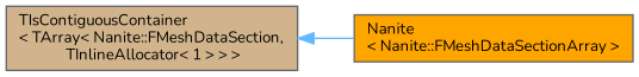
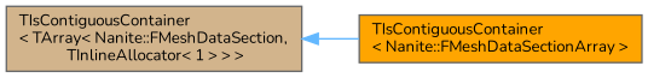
  digraph {
    rankdir=LR
    fontname=Nunito
    node [color=grey40 fontname=Nunito fontsize=10 shape=box style=filled]
    n1 [fillcolor=tan height=0.2 label="TIsContiguousContainer\l\< TArray\< Nanite::FMeshDataSection,\l TInlineAllocator\< 1 \> \> \>" width=0.4]
-   n2 [fillcolor=orange height=0.2 label="Nanite\l\< Nanite::FMeshDataSectionArray \>" width=0.4]
+   n2 [fillcolor=orange height=0.2 label="TIsContiguousContainer\l\< Nanite::FMeshDataSectionArray \>" width=0.4]
    n1 -> n2 [color=steelblue1 dir=back fontname=Nunito fontsize=10 labelfontname=Helvetica labelfontsize=10 style=solid]
  }
